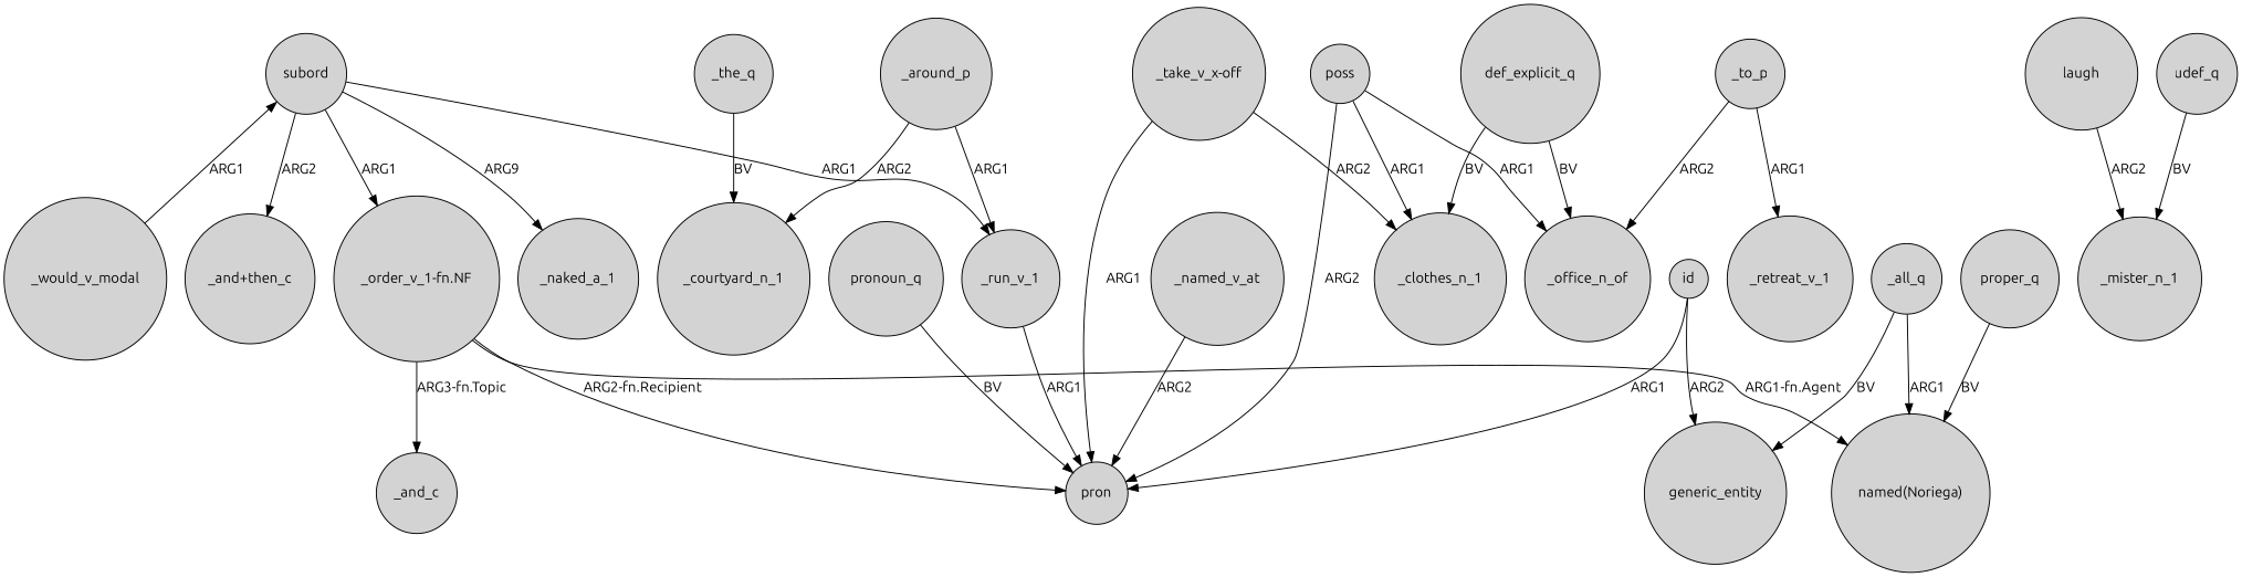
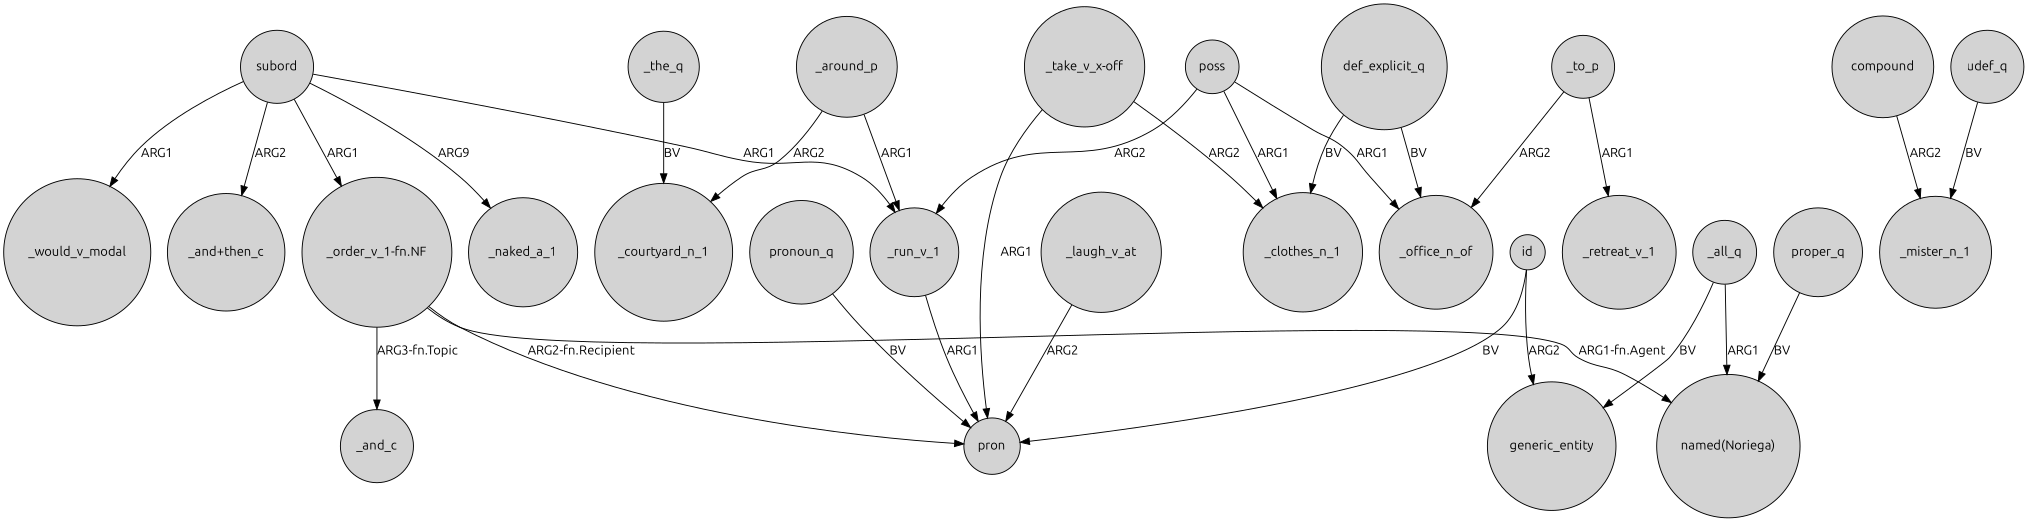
  digraph {
    fontname=Ubuntu
    node [fontname=Ubuntu shape=circle style=filled]
    edge [fontname=Ubuntu]
    "_order_v_1-fn.NF"
    _and_c
    pron
    "named(Noriega)"
    subord
    "_and+then_c"
    _run_v_1
    _naked_a_1
    poss
    _office_n_of
    _clothes_n_1
-   compound [label=laugh]
+   compound
    _mister_n_1
    def_explicit_q
    udef_q
    _would_v_modal
    proper_q
    _around_p
    _courtyard_n_1
    _all_q
    generic_entity
    pronoun_q
    _the_q
    "_take_v_x-off"
    _to_p
    _retreat_v_1
    id
-   _laugh_v_at [label=_named_v_at]
+   _laugh_v_at
    "_order_v_1-fn.NF" -> _and_c [label="ARG3-fn.Topic"]
    "_order_v_1-fn.NF" -> pron [label="ARG2-fn.Recipient"]
    "_order_v_1-fn.NF" -> "named(Noriega)" [label="ARG1-fn.Agent"]
    subord -> "_order_v_1-fn.NF" [label=ARG1]
    subord -> "_and+then_c" [label=ARG2]
    subord -> _run_v_1 [label=ARG1]
    subord -> _naked_a_1 [label=ARG9]
    _run_v_1 -> pron [label=ARG1]
-   poss -> pron [label=ARG2]
+   poss -> _run_v_1 [label=ARG2]
    poss -> _office_n_of [label=ARG1]
    poss -> _clothes_n_1 [label=ARG1]
    compound -> _mister_n_1 [label=ARG2]
    def_explicit_q -> _office_n_of [label=BV]
    def_explicit_q -> _clothes_n_1 [label=BV]
    udef_q -> _mister_n_1 [label=BV]
-   _would_v_modal -> subord [label=ARG1]
+   subord -> _would_v_modal [label=ARG1]
    proper_q -> "named(Noriega)" [label=BV]
    _around_p -> _run_v_1 [label=ARG1]
    _around_p -> _courtyard_n_1 [label=ARG2]
    _all_q -> "named(Noriega)" [label=ARG1]
    _all_q -> generic_entity [label=BV]
    pronoun_q -> pron [label=BV]
    _the_q -> _courtyard_n_1 [label=BV]
    "_take_v_x-off" -> pron [label=ARG1]
    "_take_v_x-off" -> _clothes_n_1 [label=ARG2]
    _to_p -> _office_n_of [label=ARG2]
    _to_p -> _retreat_v_1 [label=ARG1]
-   id -> pron [label=ARG1]
+   id -> pron [label=BV]
    id -> generic_entity [label=ARG2]
    _laugh_v_at -> pron [label=ARG2]
  }
